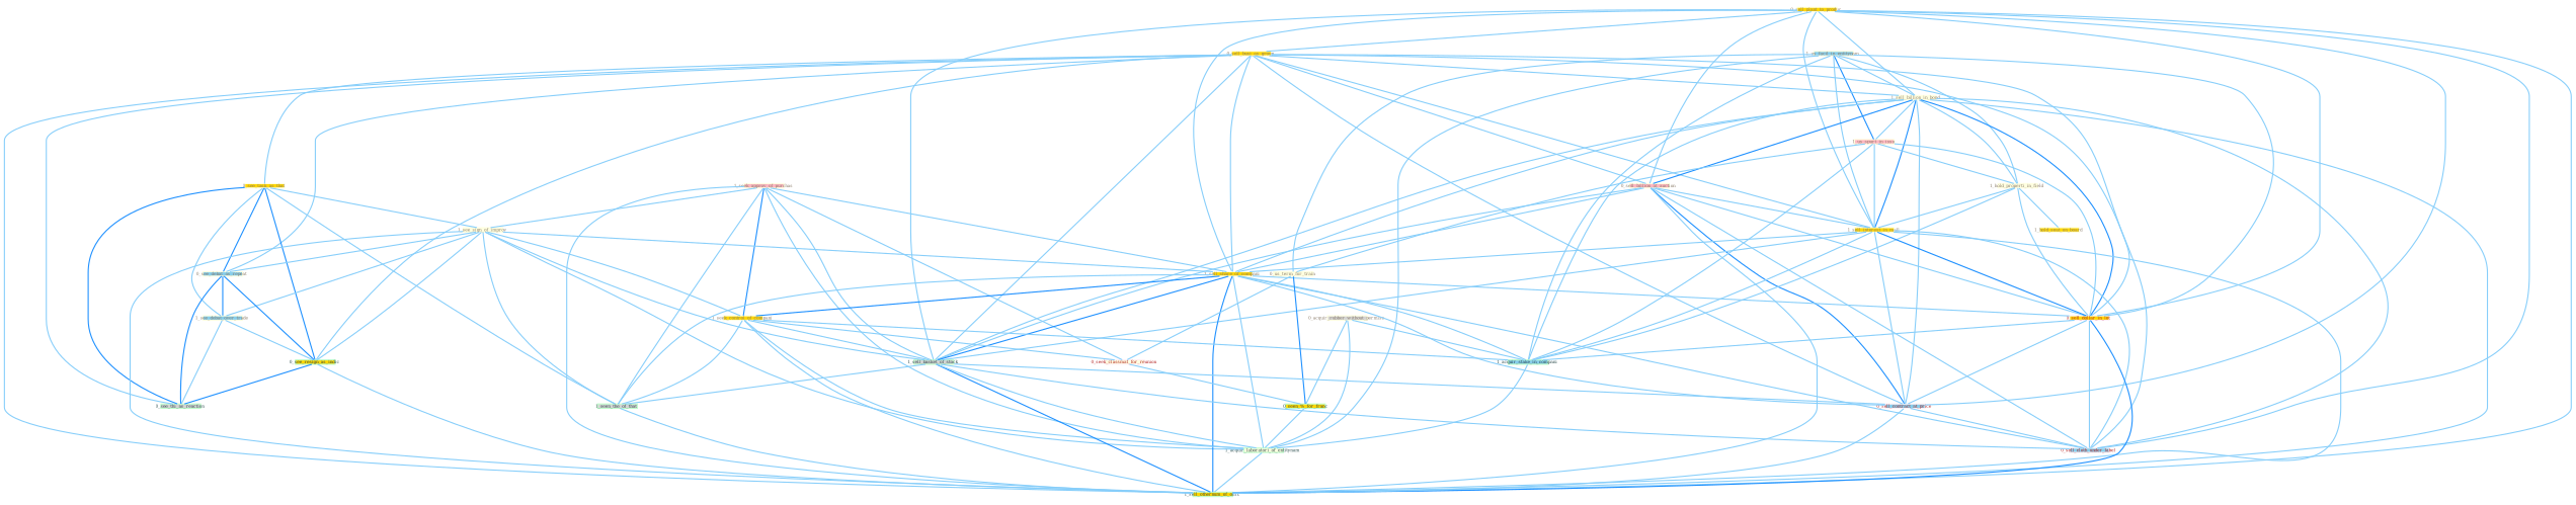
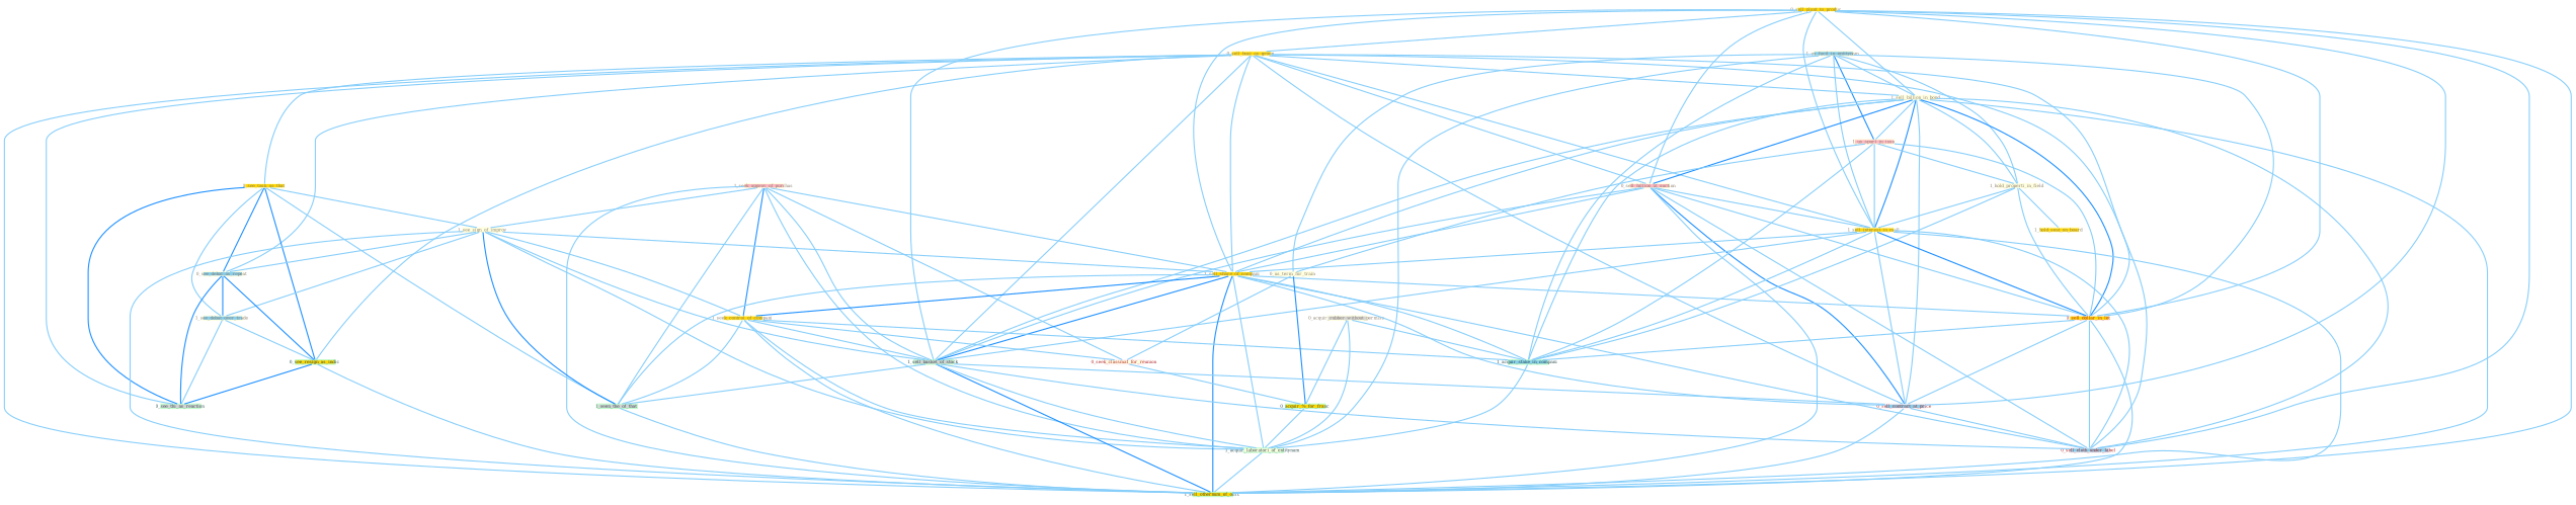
  graph {
    node [color="#ffffe0" fillcolor=gold fixedsize=true fontcolor="#8b7d6b" fontsize=4 shape=polygon style=filled]
    edge [color="#87cefa" w=1]
    "0_sell_plant_to_produc " [height=.06 width=.5]
    "1_us_facil_in_entitynam " [fillcolor=skyblue height=.06 width=.5]
    "0_sell_busi_as_group " [height=.06 width=.5]
    "1_sell_billion_in_bond " [fillcolor=lightyellow height=.06 width=.5]
    "0_sell_billion_at_auction " [fillcolor=lightpink height=.06 width=.5]
    "1_us_spurt_in_issu " [fillcolor=lightpink height=.06 width=.5]
    "1_seek_approv_of_purchas " [fillcolor=lightpink height=.06 width=.5]
    "0_acquir_rubber_without_permiss " [fillcolor=lightgrey height=.06 width=.5]
    "1_hold_properti_in_field " [fillcolor=lightyellow height=.06 width=.5]
    "0_see_task_as_that " [height=.06 width=.5]
    "1_hold_seat_on_board " [height=.06 width=.5]
    "1_sell_interest_in_mall " [height=.06 width=.5]
    "1_see_sign_of_improv " [fillcolor=lightyellow height=.06 width=.5]
    "1_sell_share_of_compani " [height=.06 width=.5]
    "1_seek_control_of_compani " [height=.06 width=.5]
    "0_us_term_for_train " [fillcolor=lightyellow height=.06 width=.5]
    "0_see_debat_as_repeat " [fillcolor=skyblue height=.06 width=.5]
    "1_see_debat_over_trade " [fillcolor=skyblue height=.06 width=.5]
    "0_seek_classmat_for_reunion " [color="#fff0f5" fillcolor=lightyellow fontcolor="#b22222" height=.06 width=.5]
    "0_sell_dollar_in_lot " [color="#fff0f5" fontcolor="#b22222" height=.06 width=.5]
    "0_sell_contract_at_price " [color="#fff0f5" fillcolor=skyblue fontcolor="#b22222" height=.06 width=.5]
    "0_sell_cloth_under_label " [color="#fff0f5" fillcolor=skyblue fontcolor="#b22222" height=.06 width=.5]
    "1_sell_basket_of_stock " [color="#BDFCC9" fillcolor=lightgrey fontcolor="#2f4f4f" height=.06 width=.5]
    "1_sell_othernum_of_offic " [color="#BDFCC9" fontcolor="#2f4f4f" height=.06 width=.5]
    "1_acquir_stake_in_compani " [color="#BDFCC9" fillcolor=skyblue fontcolor="#2f4f4f" height=.06 width=.5]
    "1_acquir_laboratori_of_entitynam " [color="#BDFCC9" fillcolor=lightyellow fontcolor="#2f4f4f" height=.06 width=.5]
    "0_see_resign_as_indic " [color="#BDFCC9" fontcolor="#2f4f4f" height=.06 width=.5]
    "0_see_thi_as_reaction " [color="#BDFCC9" fillcolor=lightgrey fontcolor="#2f4f4f" height=.06 width=.5]
    "1_seen_the_of_that " [color="#BDFCC9" fillcolor=lightgrey fontcolor="#2f4f4f" height=.06 width=.5]
-   "0_acquir_%_for_franc " [color="#BDFCC9" fontcolor="#2f4f4f" height=.06 width=.5 label="0_seen_%_for_franc"]
+   "0_acquir_%_for_franc " [color="#BDFCC9" fontcolor="#2f4f4f" height=.06 width=.5]
    subgraph sub_1 {
      "0_sell_plant_to_produc "
      "1_us_facil_in_entitynam "
      "0_sell_busi_as_group "
      "1_sell_billion_in_bond "
      "0_sell_billion_at_auction "
      "1_us_spurt_in_issu "
      "1_seek_approv_of_purchas "
      "0_acquir_rubber_without_permiss "
      "1_hold_properti_in_field "
      "0_see_task_as_that "
      "1_hold_seat_on_board "
      "1_sell_interest_in_mall "
      "1_see_sign_of_improv "
      "1_sell_share_of_compani "
      "1_seek_control_of_compani "
      "0_us_term_for_train "
      "0_see_debat_as_repeat "
      "1_see_debat_over_trade "
    }
    subgraph sub_2 {
      "0_seek_classmat_for_reunion "
      "0_sell_dollar_in_lot "
      "0_sell_contract_at_price "
      "0_sell_cloth_under_label "
    }
    "0_sell_plant_to_produc " -- "0_sell_busi_as_group "
    "0_sell_plant_to_produc " -- "1_sell_billion_in_bond "
    "0_sell_plant_to_produc " -- "0_sell_billion_at_auction "
    "0_sell_plant_to_produc " -- "1_sell_interest_in_mall "
    "0_sell_plant_to_produc " -- "1_sell_share_of_compani "
    "0_sell_plant_to_produc " -- "0_sell_dollar_in_lot "
    "0_sell_plant_to_produc " -- "0_sell_contract_at_price "
    "0_sell_plant_to_produc " -- "0_sell_cloth_under_label "
    "0_sell_plant_to_produc " -- "1_sell_basket_of_stock "
    "0_sell_plant_to_produc " -- "1_sell_othernum_of_offic "
    "1_us_facil_in_entitynam " -- "1_sell_billion_in_bond "
    "1_us_facil_in_entitynam " -- "1_us_spurt_in_issu " [color="#1e90ff" w=2]
    "1_us_facil_in_entitynam " -- "1_hold_properti_in_field "
    "1_us_facil_in_entitynam " -- "1_sell_interest_in_mall "
    "1_us_facil_in_entitynam " -- "0_us_term_for_train "
    "1_us_facil_in_entitynam " -- "0_sell_dollar_in_lot "
    "1_us_facil_in_entitynam " -- "1_acquir_stake_in_compani "
    "1_us_facil_in_entitynam " -- "1_acquir_laboratori_of_entitynam "
    "0_sell_busi_as_group " -- "1_sell_billion_in_bond "
    "0_sell_busi_as_group " -- "0_sell_billion_at_auction "
    "0_sell_busi_as_group " -- "0_see_task_as_that "
    "0_sell_busi_as_group " -- "1_sell_interest_in_mall "
    "0_sell_busi_as_group " -- "1_sell_share_of_compani "
    "0_sell_busi_as_group " -- "0_see_debat_as_repeat "
    "0_sell_busi_as_group " -- "0_sell_dollar_in_lot "
    "0_sell_busi_as_group " -- "0_sell_contract_at_price "
    "0_sell_busi_as_group " -- "0_sell_cloth_under_label "
    "0_sell_busi_as_group " -- "1_sell_basket_of_stock "
    "0_sell_busi_as_group " -- "1_sell_othernum_of_offic "
    "0_sell_busi_as_group " -- "0_see_resign_as_indic "
    "0_sell_busi_as_group " -- "0_see_thi_as_reaction "
    "1_sell_billion_in_bond " -- "0_sell_billion_at_auction " [color="#1e90ff" w=2]
    "1_sell_billion_in_bond " -- "1_us_spurt_in_issu "
    "1_sell_billion_in_bond " -- "1_hold_properti_in_field "
    "1_sell_billion_in_bond " -- "1_sell_interest_in_mall " [color="#1e90ff" w=2]
    "1_sell_billion_in_bond " -- "1_sell_share_of_compani "
    "1_sell_billion_in_bond " -- "0_sell_dollar_in_lot " [color="#1e90ff" w=2]
    "1_sell_billion_in_bond " -- "0_sell_contract_at_price "
    "1_sell_billion_in_bond " -- "0_sell_cloth_under_label "
    "1_sell_billion_in_bond " -- "1_sell_basket_of_stock "
    "1_sell_billion_in_bond " -- "1_sell_othernum_of_offic "
    "1_sell_billion_in_bond " -- "1_acquir_stake_in_compani "
    "0_sell_billion_at_auction " -- "1_sell_interest_in_mall "
    "0_sell_billion_at_auction " -- "1_sell_share_of_compani "
    "0_sell_billion_at_auction " -- "0_sell_dollar_in_lot "
    "0_sell_billion_at_auction " -- "0_sell_contract_at_price " [color="#1e90ff" w=2]
    "0_sell_billion_at_auction " -- "0_sell_cloth_under_label "
    "0_sell_billion_at_auction " -- "1_sell_basket_of_stock "
    "0_sell_billion_at_auction " -- "1_sell_othernum_of_offic "
    "1_us_spurt_in_issu " -- "1_hold_properti_in_field "
    "1_us_spurt_in_issu " -- "1_sell_interest_in_mall "
    "1_us_spurt_in_issu " -- "0_us_term_for_train "
    "1_us_spurt_in_issu " -- "0_sell_dollar_in_lot "
    "1_us_spurt_in_issu " -- "1_acquir_stake_in_compani "
    "1_seek_approv_of_purchas " -- "1_see_sign_of_improv "
    "1_seek_approv_of_purchas " -- "1_sell_share_of_compani "
    "1_seek_approv_of_purchas " -- "1_seek_control_of_compani " [color="#1e90ff" w=2]
    "1_seek_approv_of_purchas " -- "0_seek_classmat_for_reunion "
    "1_seek_approv_of_purchas " -- "1_sell_basket_of_stock "
    "1_seek_approv_of_purchas " -- "1_sell_othernum_of_offic "
    "1_seek_approv_of_purchas " -- "1_acquir_laboratori_of_entitynam "
    "1_seek_approv_of_purchas " -- "1_seen_the_of_that "
    "0_acquir_rubber_without_permiss " -- "1_acquir_stake_in_compani "
    "0_acquir_rubber_without_permiss " -- "1_acquir_laboratori_of_entitynam "
    "0_acquir_rubber_without_permiss " -- "0_acquir_%_for_franc "
    "1_hold_properti_in_field " -- "1_hold_seat_on_board "
    "1_hold_properti_in_field " -- "1_sell_interest_in_mall "
    "1_hold_properti_in_field " -- "0_sell_dollar_in_lot "
    "1_hold_properti_in_field " -- "1_acquir_stake_in_compani "
    "0_see_task_as_that " -- "1_see_sign_of_improv "
    "0_see_task_as_that " -- "0_see_debat_as_repeat " [color="#1e90ff" w=2]
    "0_see_task_as_that " -- "1_see_debat_over_trade "
    "0_see_task_as_that " -- "0_see_resign_as_indic " [color="#1e90ff" w=2]
    "0_see_task_as_that " -- "0_see_thi_as_reaction " [color="#1e90ff" w=2]
    "0_see_task_as_that " -- "1_seen_the_of_that "
    "1_sell_interest_in_mall " -- "1_sell_share_of_compani "
    "1_sell_interest_in_mall " -- "0_sell_dollar_in_lot " [color="#1e90ff" w=2]
    "1_sell_interest_in_mall " -- "0_sell_contract_at_price "
    "1_sell_interest_in_mall " -- "0_sell_cloth_under_label "
    "1_sell_interest_in_mall " -- "1_sell_basket_of_stock "
    "1_sell_interest_in_mall " -- "1_sell_othernum_of_offic "
    "1_sell_interest_in_mall " -- "1_acquir_stake_in_compani "
    "1_see_sign_of_improv " -- "1_sell_share_of_compani "
    "1_see_sign_of_improv " -- "1_seek_control_of_compani "
    "1_see_sign_of_improv " -- "0_see_debat_as_repeat "
    "1_see_sign_of_improv " -- "1_see_debat_over_trade "
    "1_see_sign_of_improv " -- "1_sell_basket_of_stock "
    "1_see_sign_of_improv " -- "1_sell_othernum_of_offic "
    "1_see_sign_of_improv " -- "1_acquir_laboratori_of_entitynam "
-   "1_see_sign_of_improv " -- "0_see_resign_as_indic "
-   "1_see_sign_of_improv " -- "1_seen_the_of_that "
+   "1_see_sign_of_improv " -- "1_seen_the_of_that " [color="#1e90ff"]
    "1_sell_share_of_compani " -- "1_seek_control_of_compani " [color="#1e90ff" w=2]
    "1_sell_share_of_compani " -- "0_sell_dollar_in_lot "
    "1_sell_share_of_compani " -- "0_sell_contract_at_price "
    "1_sell_share_of_compani " -- "0_sell_cloth_under_label "
    "1_sell_share_of_compani " -- "1_sell_basket_of_stock " [color="#1e90ff" w=2]
    "1_sell_share_of_compani " -- "1_sell_othernum_of_offic " [color="#1e90ff" w=2]
    "1_sell_share_of_compani " -- "1_acquir_stake_in_compani "
    "1_sell_share_of_compani " -- "1_acquir_laboratori_of_entitynam "
    "1_sell_share_of_compani " -- "1_seen_the_of_that "
    "1_seek_control_of_compani " -- "0_seek_classmat_for_reunion "
    "1_seek_control_of_compani " -- "1_sell_basket_of_stock "
    "1_seek_control_of_compani " -- "1_sell_othernum_of_offic "
    "1_seek_control_of_compani " -- "1_acquir_stake_in_compani "
    "1_seek_control_of_compani " -- "1_acquir_laboratori_of_entitynam "
    "1_seek_control_of_compani " -- "1_seen_the_of_that "
    "0_us_term_for_train " -- "0_seek_classmat_for_reunion "
    "0_us_term_for_train " -- "0_acquir_%_for_franc " [color="#1e90ff"]
    "0_see_debat_as_repeat " -- "1_see_debat_over_trade " [color="#1e90ff" w=2]
    "0_see_debat_as_repeat " -- "0_see_resign_as_indic " [color="#1e90ff" w=2]
    "0_see_debat_as_repeat " -- "0_see_thi_as_reaction " [color="#1e90ff" w=2]
    "1_see_debat_over_trade " -- "0_see_resign_as_indic "
    "1_see_debat_over_trade " -- "0_see_thi_as_reaction "
    "0_seek_classmat_for_reunion " -- "0_acquir_%_for_franc "
    "0_sell_dollar_in_lot " -- "0_sell_contract_at_price "
    "0_sell_dollar_in_lot " -- "0_sell_cloth_under_label "
-   "0_sell_dollar_in_lot " -- "1_sell_othernum_of_offic " [color="#1e90ff"]
+   "0_sell_dollar_in_lot " -- "1_sell_othernum_of_offic "
    "0_sell_dollar_in_lot " -- "1_acquir_stake_in_compani "
    "0_sell_contract_at_price " -- "0_sell_cloth_under_label "
    "0_sell_contract_at_price " -- "1_sell_othernum_of_offic "
    "1_sell_basket_of_stock " -- "0_sell_contract_at_price "
    "1_sell_basket_of_stock " -- "0_sell_cloth_under_label "
    "1_sell_basket_of_stock " -- "1_sell_othernum_of_offic " [color="#1e90ff" w=2]
    "1_sell_basket_of_stock " -- "1_acquir_laboratori_of_entitynam "
    "1_sell_basket_of_stock " -- "1_seen_the_of_that "
    "1_acquir_stake_in_compani " -- "1_acquir_laboratori_of_entitynam "
    "1_acquir_laboratori_of_entitynam " -- "1_sell_othernum_of_offic "
    "0_see_resign_as_indic " -- "1_sell_othernum_of_offic "
    "0_see_resign_as_indic " -- "0_see_thi_as_reaction " [color="#1e90ff" w=2]
    "1_seen_the_of_that " -- "1_sell_othernum_of_offic "
    "0_acquir_%_for_franc " -- "1_acquir_laboratori_of_entitynam "
  }
